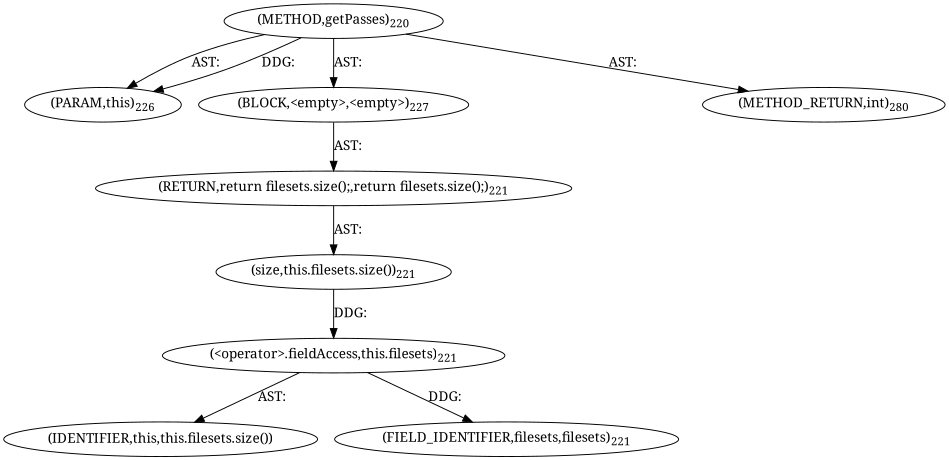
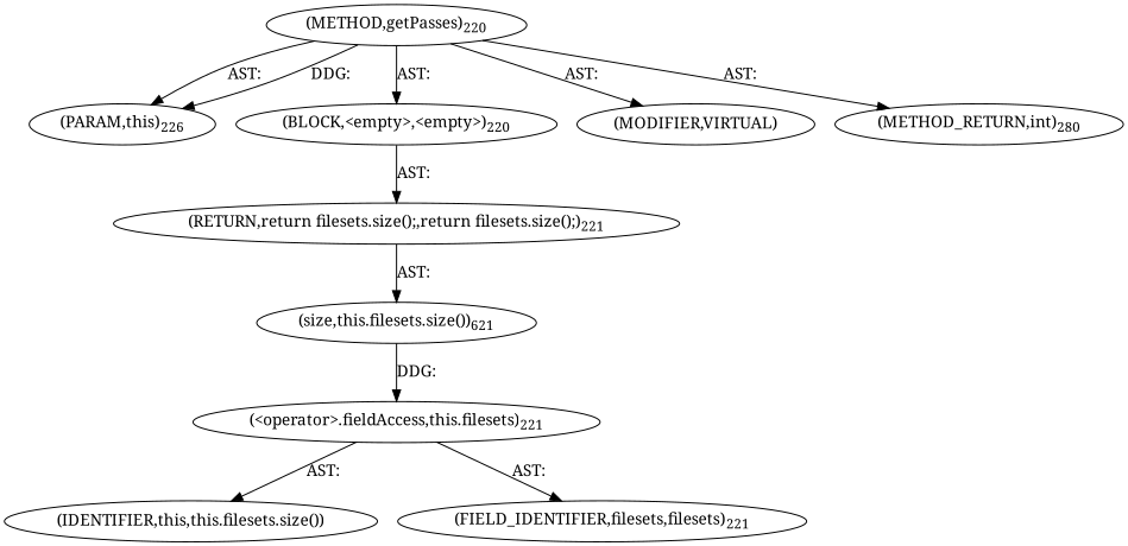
  digraph {
    fontname="Noto Serif"
    node [fontname="Noto Serif"]
    edge [fontname="Noto Serif"]
    n1 [label=<(METHOD,getPasses)<SUB>220</SUB>>]
    n2 [label=<(PARAM,this)<SUB>226</SUB>>]
-   n3 [label=<(BLOCK,&lt;empty&gt;,&lt;empty&gt;)<SUB>227</SUB>>]
+   n3 [label=<(BLOCK,&lt;empty&gt;,&lt;empty&gt;)<SUB>220</SUB>>]
+   n4 [label=<(MODIFIER,VIRTUAL)>]
    n5 [label=<(METHOD_RETURN,int)<SUB>280</SUB>>]
    n6 [label=<(RETURN,return filesets.size();,return filesets.size();)<SUB>221</SUB>>]
-   n7 [label=<(size,this.filesets.size())<SUB>221</SUB>>]
+   n7 [label=<(size,this.filesets.size())<SUB>621</SUB>>]
    n8 [label=<(&lt;operator&gt;.fieldAccess,this.filesets)<SUB>221</SUB>>]
    n9 [label=<(IDENTIFIER,this,this.filesets.size())>]
    n10 [label=<(FIELD_IDENTIFIER,filesets,filesets)<SUB>221</SUB>>]
    n1 -> n2 [label="AST: "]
    n1 -> n2 [label="DDG: "]
    n1 -> n3 [label="AST: "]
+   n1 -> n4 [label="AST: "]
    n1 -> n5 [label="AST: "]
    n3 -> n6 [label="AST: "]
    n6 -> n7 [label="AST: "]
    n7 -> n8 [label="DDG: "]
    n8 -> n9 [label="AST: "]
-   n8 -> n10 [label="DDG: "]
+   n8 -> n10 [label="AST: "]
  }
